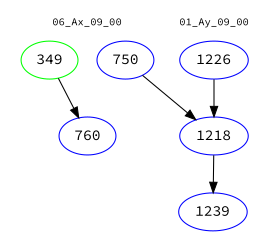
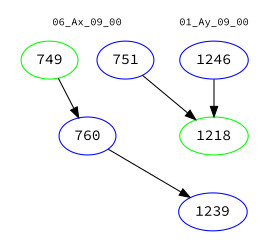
  digraph {
    fontname="Source Code Pro"
    node [color=blue fontname="Source Code Pro"]
    edge [color=black fontname="Source Code Pro"]
-   n1 [label=750]
-   n2 [color=green label=349]
+   n1 [label=751]
+   n2 [color=green label=749]
    n3 [label=760]
-   n4 [label=1226]
-   n5 [label=1218]
+   n4 [label=1246]
+   n5 [color=green label=1218]
    n6 [label=1239]
    subgraph cluster_1 {
      color=white
      fontsize=10
      label="06_Ax_09_00"
      n1
      n2
      n3
    }
    subgraph cluster_2 {
      color=white
      fontsize=10
      label="01_Ay_09_00"
      n4
      n5
      n6
    }
    n1 -> n5
    n2 -> n3
    n4 -> n5
-   n5 -> n6
+   n3 -> n6
  }
